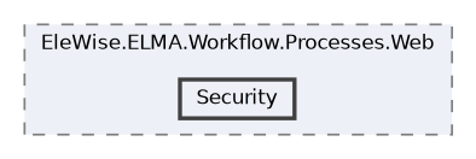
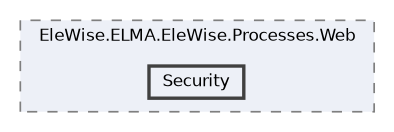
  digraph {
    compound=true
    n1 [color=grey25 fillcolor="#edf0f7" fontname=Helvetica fontsize=10 height=0.2 label=Security shape=box style="filled,bold" width=0.4]
    subgraph cluster_1 {
      bgcolor="#edf0f7"
      fontname=Helvetica
      fontsize=10
-     label="EleWise.ELMA.Workflow.Processes.Web"
+     label="EleWise.ELMA.EleWise.Processes.Web"
      pencolor=grey50
      style="filled,dashed"
      n1
    }
  }
